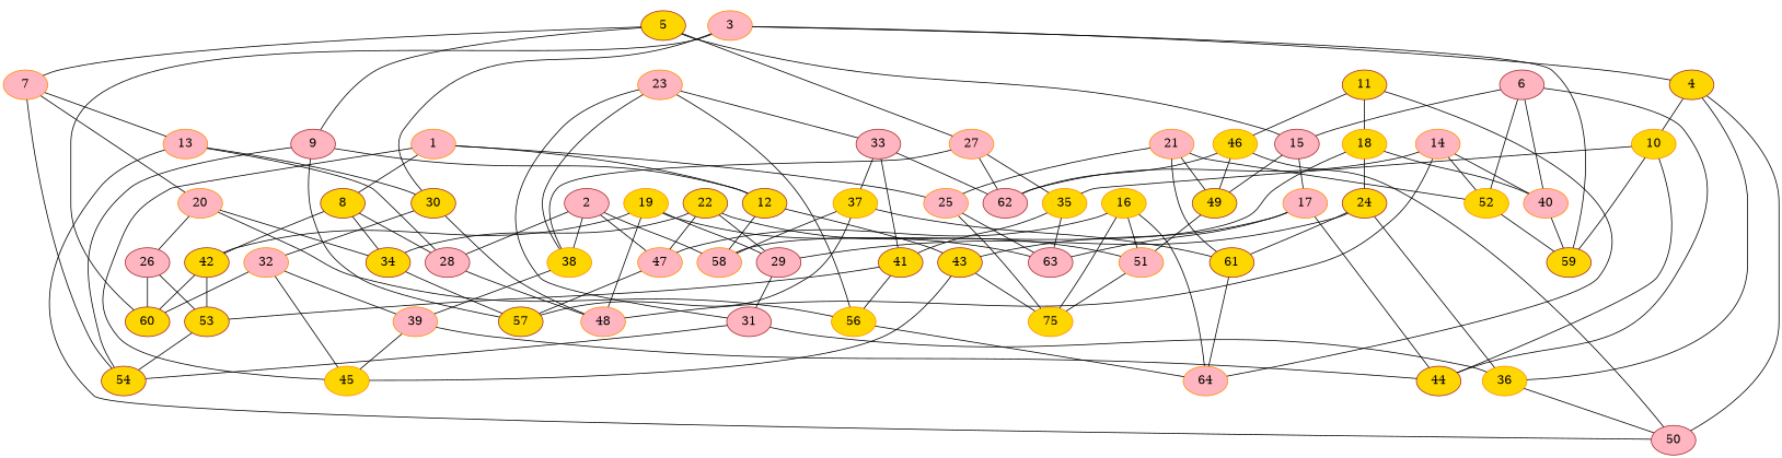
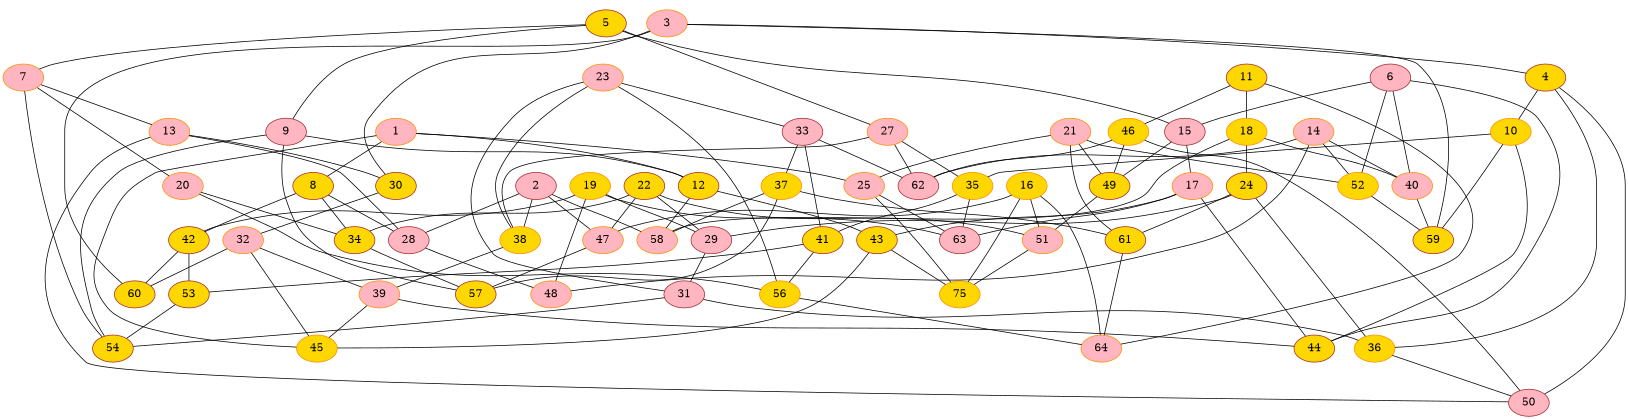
  graph {
    node [color=darkorange fillcolor=gold style=filled]
    1 [fillcolor=lightpink]
    8 [color=brown]
    12 [color=brown]
    25 [fillcolor=lightpink]
    45
    28 [color=brown fillcolor=lightpink]
    34 [color=brown]
    42 [color=brown]
    58 [fillcolor=lightpink]
    43 [color=brown]
    n11 [label=75]
    63 [color=brown fillcolor=lightpink]
    2 [color=brown fillcolor=lightpink]
    38
    47 [fillcolor=lightpink]
    48 [fillcolor=lightpink]
    39 [fillcolor=lightpink]
    57 [color=brown]
    3 [fillcolor=lightpink]
    4 [color=brown]
    30 [color=brown]
    59 [color=brown]
    60 [color=brown]
    10
    36
    50 [color=brown fillcolor=lightpink]
    32 [fillcolor=lightpink]
    44 [color=brown]
    35
    5 [color=brown]
    7 [fillcolor=lightpink]
    9 [color=brown fillcolor=lightpink]
    15 [color=brown fillcolor=lightpink]
    27 [fillcolor=lightpink]
    13 [fillcolor=lightpink]
    20 [fillcolor=lightpink]
    54 [color=brown]
    17 [fillcolor=lightpink]
    49 [color=brown]
    62 [color=brown fillcolor=lightpink]
    6 [color=brown fillcolor=lightpink]
    40 [fillcolor=lightpink]
    52
-   26 [color=brown fillcolor=lightpink]
    56
    53 [color=brown]
    41 [color=brown]
    11 [color=brown]
    18
    46
    64 [fillcolor=lightpink]
    24 [color=brown]
    14 [fillcolor=lightpink]
    51 [fillcolor=lightpink]
    16
    29 [color=brown fillcolor=lightpink]
    61 [color=brown]
    19
    31 [color=brown fillcolor=lightpink]
    21 [fillcolor=lightpink]
    22 [color=brown]
    23 [fillcolor=lightpink]
    33 [color=brown fillcolor=lightpink]
    37
    1 -- 8
    1 -- 12
    1 -- 25
    1 -- 45
    8 -- 28
    8 -- 34
    8 -- 42
    12 -- 58
    12 -- 43
    25 -- n11
    25 -- 63
    28 -- 48
    34 -- 57
    42 -- 60
    42 -- 53
    43 -- 45
    43 -- n11
    2 -- 28
    2 -- 58
    2 -- 38
    2 -- 47
    38 -- 39
    47 -- 57
    39 -- 45
    39 -- 44
    3 -- 4
    3 -- 30
    3 -- 59
    3 -- 60
    4 -- 10
    4 -- 36
    4 -- 50
-   30 -- 48
    30 -- 32
    10 -- 59
    10 -- 44
    10 -- 35
    36 -- 50
    32 -- 45
    32 -- 39
    32 -- 60
    35 -- 63
    35 -- 41
    5 -- 7
    5 -- 9
    5 -- 15
    5 -- 27
    7 -- 13
    7 -- 20
    7 -- 54
    9 -- 12
    9 -- 57
    9 -- 54
    15 -- 17
    15 -- 49
    27 -- 38
    27 -- 35
    27 -- 62
    13 -- 28
    13 -- 30
    13 -- 50
    20 -- 34
-   20 -- 26
    20 -- 56
    17 -- 43
    17 -- 63
    17 -- 44
    49 -- 51
    6 -- 44
    6 -- 15
    6 -- 40
    6 -- 52
    40 -- 59
    52 -- 59
-   26 -- 60
-   26 -- 53
    56 -- 64
    53 -- 54
    41 -- 56
    41 -- 53
    11 -- 18
    11 -- 46
    11 -- 64
    18 -- 58
    18 -- 40
    18 -- 24
    46 -- 50
    46 -- 49
    46 -- 62
    24 -- 36
    24 -- 29
    24 -- 61
    14 -- 48
    14 -- 62
    14 -- 40
    14 -- 52
    51 -- n11
    16 -- n11
    16 -- 47
    16 -- 64
    16 -- 51
    29 -- 31
    61 -- 64
    19 -- 42
    19 -- 63
    19 -- 48
    19 -- 29
    31 -- 36
    31 -- 54
    21 -- 25
    21 -- 49
    21 -- 52
    21 -- 61
    22 -- 34
    22 -- 47
    22 -- 51
    22 -- 29
    23 -- 38
    23 -- 56
    23 -- 31
    23 -- 33
    33 -- 62
    33 -- 41
    33 -- 37
    37 -- 58
    37 -- 57
    37 -- 61
  }
